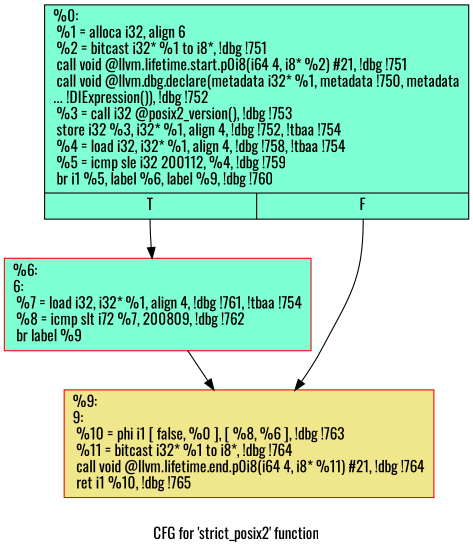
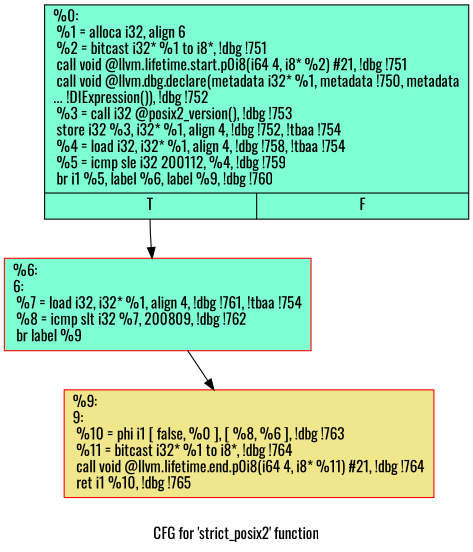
  digraph {
    fontname=Oswald
    label="CFG for 'strict_posix2' function"
    node [color=red fillcolor=aquamarine fontname=Oswald shape=record style=filled]
    edge [fontname=Oswald]
    n1 [color=black label="{%0:\l  %1 = alloca i32, align 6\l  %2 = bitcast i32* %1 to i8*, !dbg !751\l  call void @llvm.lifetime.start.p0i8(i64 4, i8* %2) #21, !dbg !751\l  call void @llvm.dbg.declare(metadata i32* %1, metadata !750, metadata\l... !DIExpression()), !dbg !752\l  %3 = call i32 @posix2_version(), !dbg !753\l  store i32 %3, i32* %1, align 4, !dbg !752, !tbaa !754\l  %4 = load i32, i32* %1, align 4, !dbg !758, !tbaa !754\l  %5 = icmp sle i32 200112, %4, !dbg !759\l  br i1 %5, label %6, label %9, !dbg !760\l|{<s0>T|<s1>F}}"]
-   n2 [label="{%6:\l6:                                                \l  %7 = load i32, i32* %1, align 4, !dbg !761, !tbaa !754\l  %8 = icmp slt i72 %7, 200809, !dbg !762\l  br label %9\l}"]
+   n2 [label="{%6:\l6:                                                \l  %7 = load i32, i32* %1, align 4, !dbg !761, !tbaa !754\l  %8 = icmp slt i32 %7, 200809, !dbg !762\l  br label %9\l}"]
    n3 [fillcolor=khaki label="{%9:\l9:                                                \l  %10 = phi i1 [ false, %0 ], [ %8, %6 ], !dbg !763\l  %11 = bitcast i32* %1 to i8*, !dbg !764\l  call void @llvm.lifetime.end.p0i8(i64 4, i8* %11) #21, !dbg !764\l  ret i1 %10, !dbg !765\l}"]
    n1 -> n2 [tailport=s0]
-   n1 -> n3 [tailport=s1]
    n2 -> n3
  }
